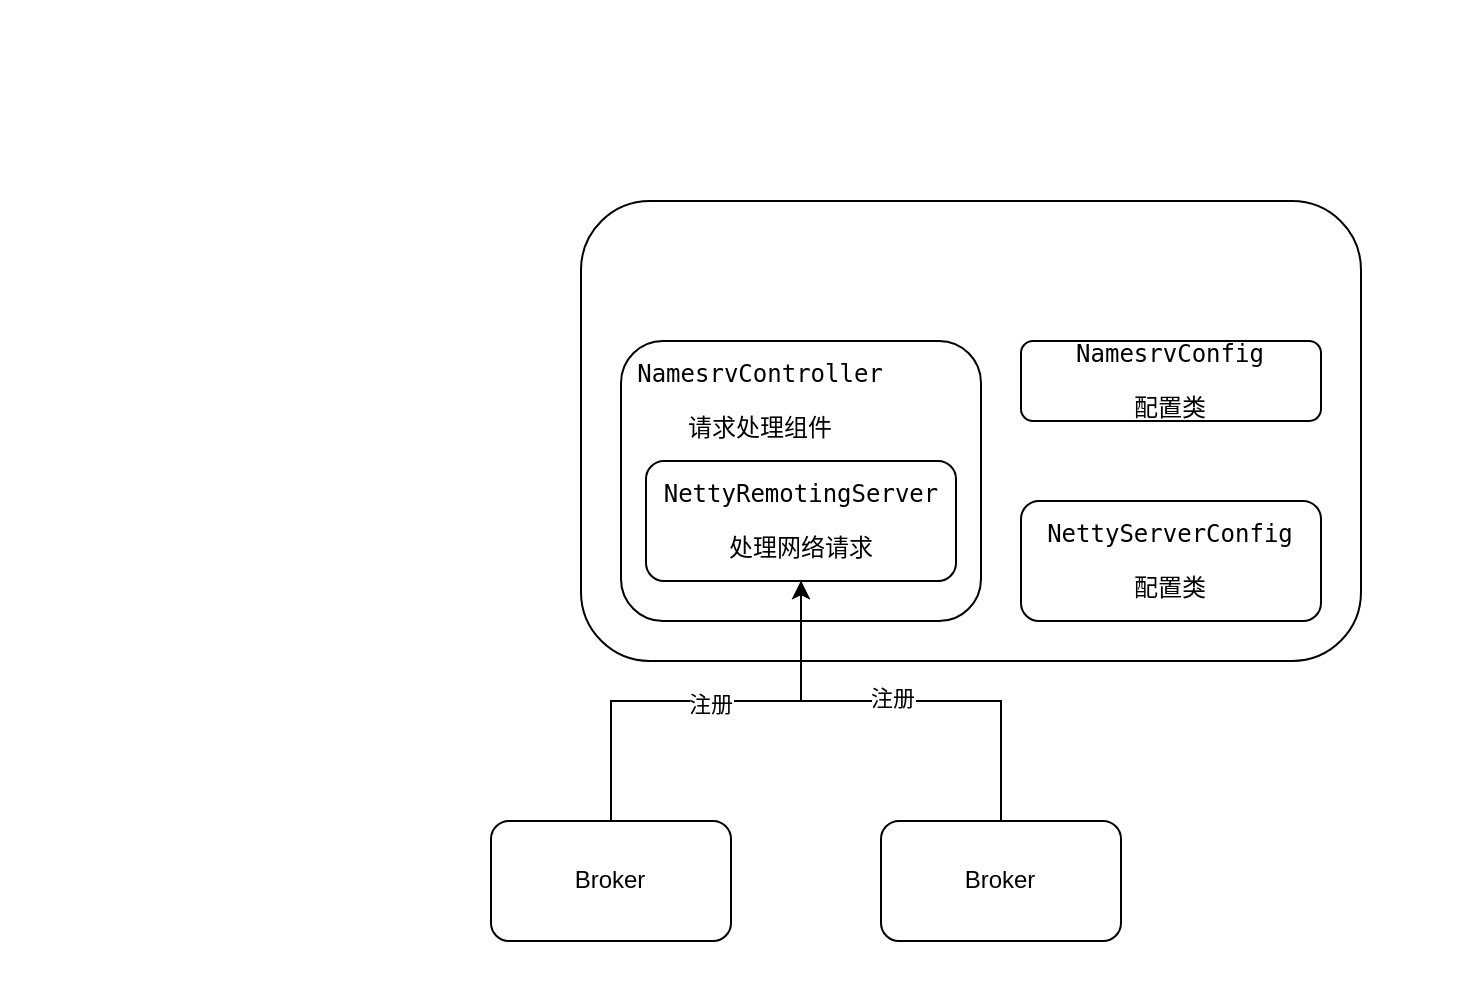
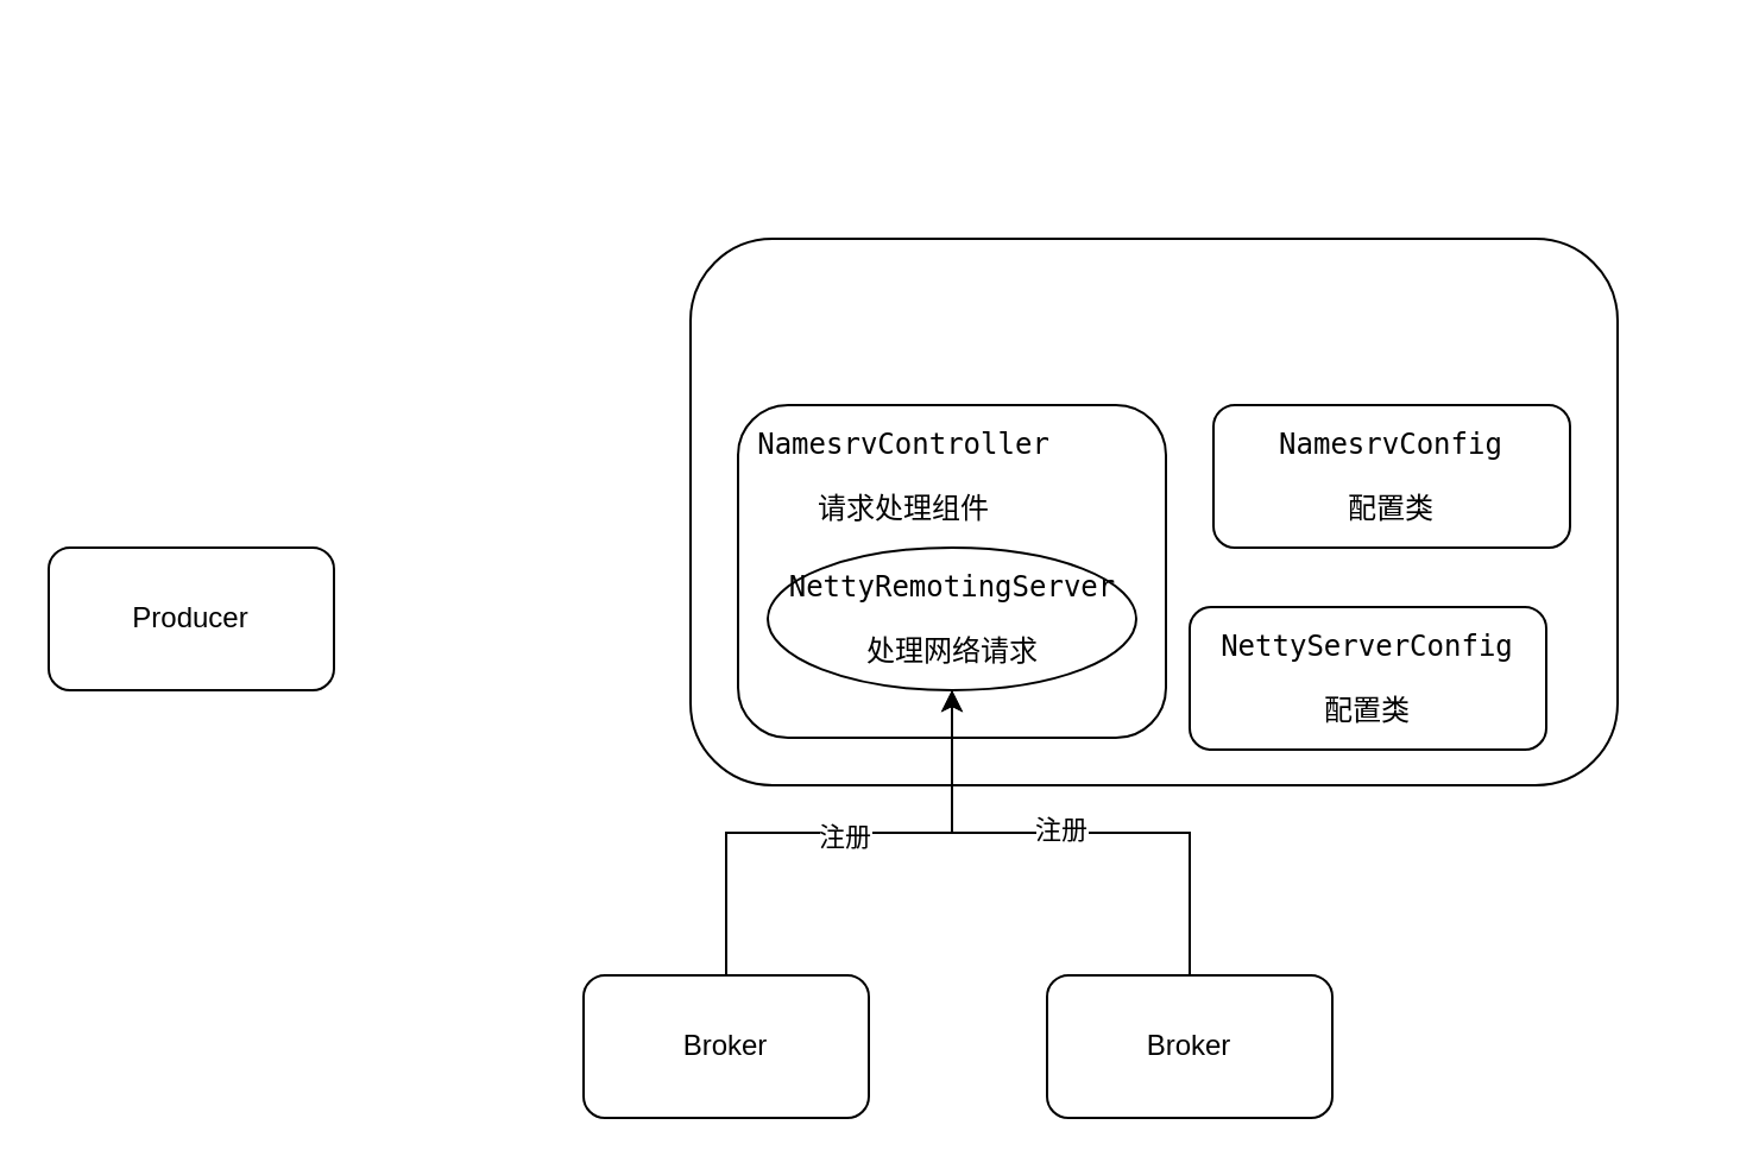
  <mxCell id="0" />
  <mxCell id="1" parent="0" />
  <mxCell id="2" value="" style="rounded=1;whiteSpace=wrap;html=1;" vertex="1" parent="1"><mxGeometry x="290" y="100" width="390" height="230" as="geometry" /></mxCell>
  <mxCell id="3" value="&lt;pre&gt;&lt;br&gt;&lt;/pre&gt;" style="rounded=1;whiteSpace=wrap;html=1;" vertex="1" parent="1"><mxGeometry x="310" y="170" width="180" height="140" as="geometry" /></mxCell>
  <mxCell id="4" style="edgeStyle=orthogonalEdgeStyle;rounded=0;orthogonalLoop=1;jettySize=auto;html=1;exitX=0.5;exitY=0;exitDx=0;exitDy=0;entryX=0.5;entryY=1;entryDx=0;entryDy=0;" edge="1" parent="1" source="6" target="12"><mxGeometry relative="1" as="geometry" /></mxCell>
  <mxCell id="5" value="注册" style="edgeLabel;html=1;align=center;verticalAlign=middle;resizable=0;points=[];" vertex="1" connectable="0" parent="4"><mxGeometry x="0.013" y="-1" relative="1" as="geometry"><mxPoint as="offset" /></mxGeometry></mxCell>
  <mxCell id="6" value="Broker" style="rounded=1;whiteSpace=wrap;html=1;" vertex="1" parent="1"><mxGeometry x="245" y="410" width="120" height="60" as="geometry" /></mxCell>
  <mxCell id="7" style="edgeStyle=orthogonalEdgeStyle;rounded=0;orthogonalLoop=1;jettySize=auto;html=1;exitX=0.5;exitY=0;exitDx=0;exitDy=0;entryX=0.5;entryY=1;entryDx=0;entryDy=0;" edge="1" parent="1" source="9" target="12"><mxGeometry relative="1" as="geometry" /></mxCell>
  <mxCell id="8" value="注册" style="edgeLabel;html=1;align=center;verticalAlign=middle;resizable=0;points=[];" vertex="1" connectable="0" parent="7"><mxGeometry x="0.045" y="-2" relative="1" as="geometry"><mxPoint as="offset" /></mxGeometry></mxCell>
  <mxCell id="9" value="Broker" style="rounded=1;whiteSpace=wrap;html=1;" vertex="1" parent="1"><mxGeometry x="440" y="410" width="120" height="60" as="geometry" /></mxCell>
+ <mxCell id="10" value="Producer" style="rounded=1;whiteSpace=wrap;html=1;" vertex="1" parent="1"><mxGeometry x="20" y="230" width="120" height="60" as="geometry" /></mxCell>
  <mxCell id="11" value="&lt;pre&gt;NamesrvController&lt;/pre&gt;&lt;pre&gt;请求处理组件&lt;/pre&gt;" style="text;html=1;strokeColor=none;fillColor=none;align=center;verticalAlign=middle;whiteSpace=wrap;rounded=0;" vertex="1" parent="1"><mxGeometry x="360" y="190" width="40" height="20" as="geometry" /></mxCell>
- <mxCell id="12" value="&lt;pre&gt;NettyRemotingServer&lt;/pre&gt;&lt;pre&gt;处理网络请求&lt;/pre&gt;" style="rounded=1;whiteSpace=wrap;html=1;" vertex="1" parent="1"><mxGeometry x="322.5" y="230" width="155" height="60" as="geometry" /></mxCell>
+ <mxCell id="12" value="&lt;pre&gt;NettyRemotingServer&lt;/pre&gt;&lt;pre&gt;处理网络请求&lt;/pre&gt;" style="ellipse;whiteSpace=wrap;html=1;" vertex="1" parent="1"><mxGeometry x="322.5" y="230" width="155" height="60" as="geometry" /></mxCell>
  <mxCell id="13" value="&lt;pre&gt;&lt;br&gt;&lt;/pre&gt;" style="text;html=1;strokeColor=none;fillColor=none;align=center;verticalAlign=middle;whiteSpace=wrap;rounded=0;" vertex="1" parent="1"><mxGeometry x="670" y="20" width="40" height="20" as="geometry" /></mxCell>
- <mxCell id="14" value="&lt;pre&gt;NamesrvConfig&lt;/pre&gt;&lt;pre&gt;配置类&lt;/pre&gt;" style="rounded=1;whiteSpace=wrap;html=1;" vertex="1" parent="1"><mxGeometry x="510" y="170" width="150" height="40" as="geometry" /></mxCell>
- <mxCell id="15" value="&lt;pre&gt;&lt;pre&gt;NettyServerConfig&lt;/pre&gt;&lt;pre&gt;配置类&lt;/pre&gt;&lt;/pre&gt;" style="rounded=1;whiteSpace=wrap;html=1;" vertex="1" parent="1"><mxGeometry x="510" y="250" width="150" height="60" as="geometry" /></mxCell>
+ <mxCell id="14" value="&lt;pre&gt;NamesrvConfig&lt;/pre&gt;&lt;pre&gt;配置类&lt;/pre&gt;" style="rounded=1;whiteSpace=wrap;html=1;" vertex="1" parent="1"><mxGeometry x="510" y="170" width="150" height="60" as="geometry" /></mxCell>
+ <mxCell id="15" value="&lt;pre&gt;&lt;pre&gt;NettyServerConfig&lt;/pre&gt;&lt;pre&gt;配置类&lt;/pre&gt;&lt;/pre&gt;" style="rounded=1;whiteSpace=wrap;html=1;" vertex="1" parent="1"><mxGeometry x="500" y="255" width="150" height="60" as="geometry" /></mxCell>
